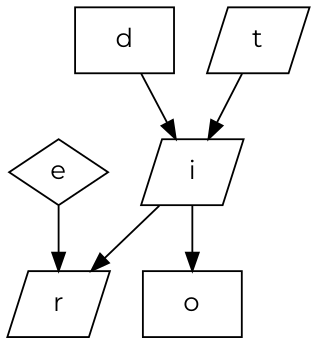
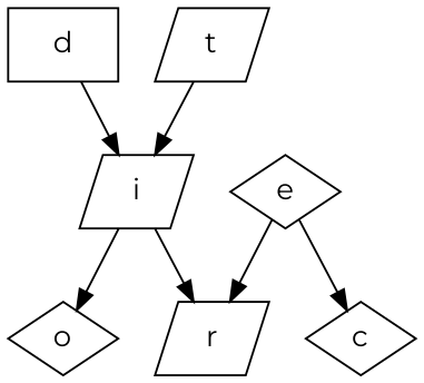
  digraph {
    fontname=Montserrat
    node [color=black fontname=Montserrat shape=parallelogram]
    edge [fontname=Montserrat]
    d [shape=box]
    i
    r
-   o [shape=box]
+   o [shape=diamond]
    e [shape=diamond]
+   c [shape=diamond]
    t
    d -> i
    i -> r
    i -> o
    e -> r
+   e -> c
    t -> i
  }
